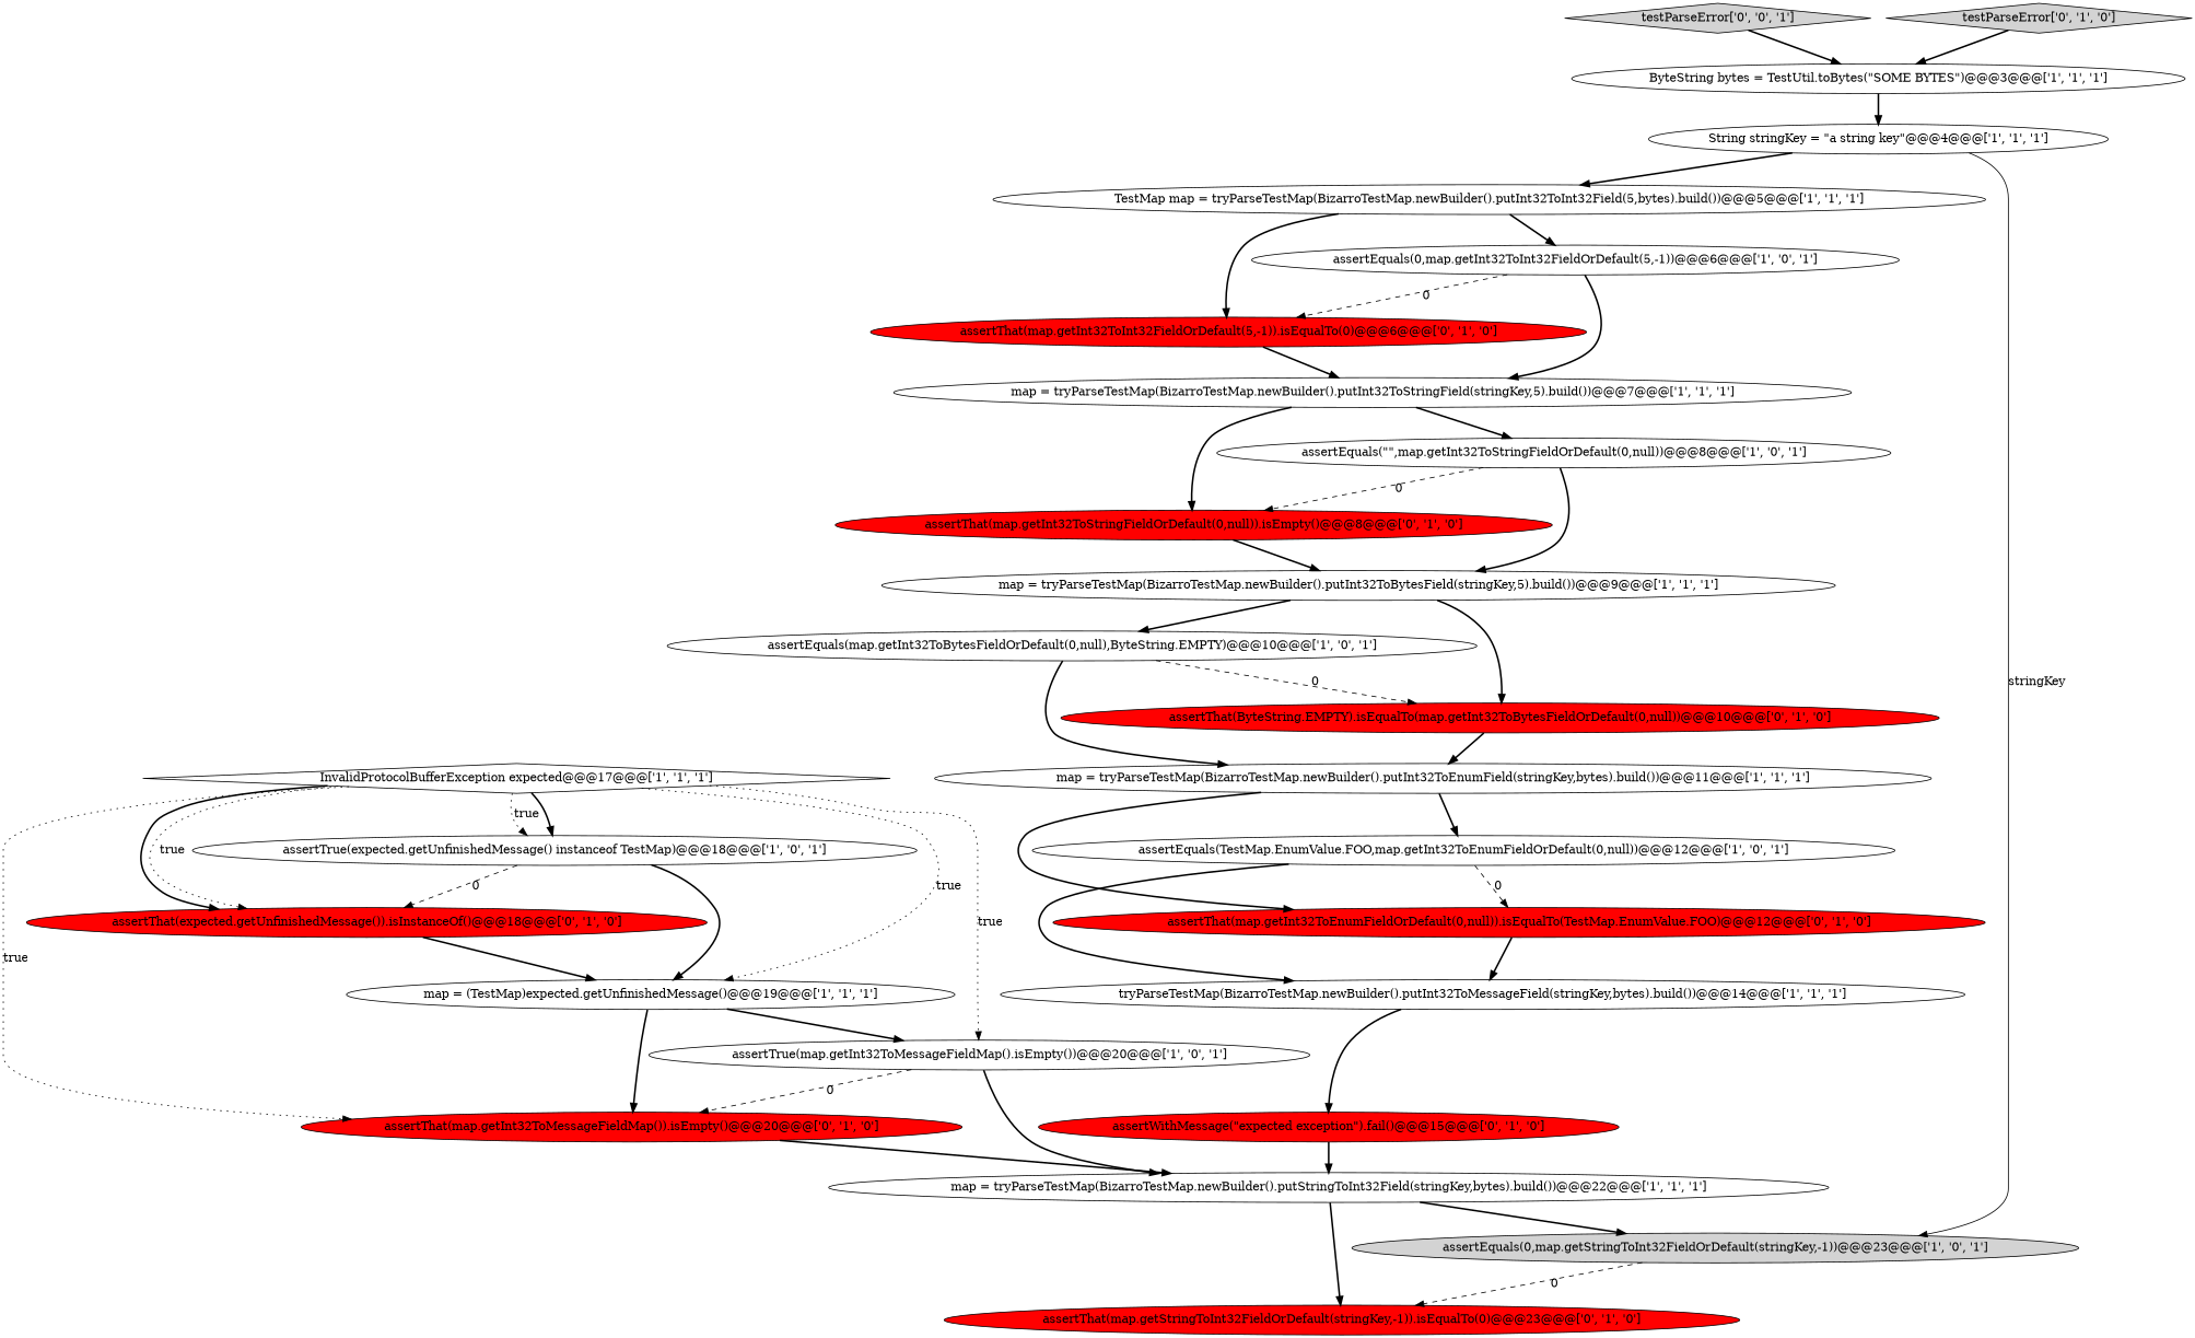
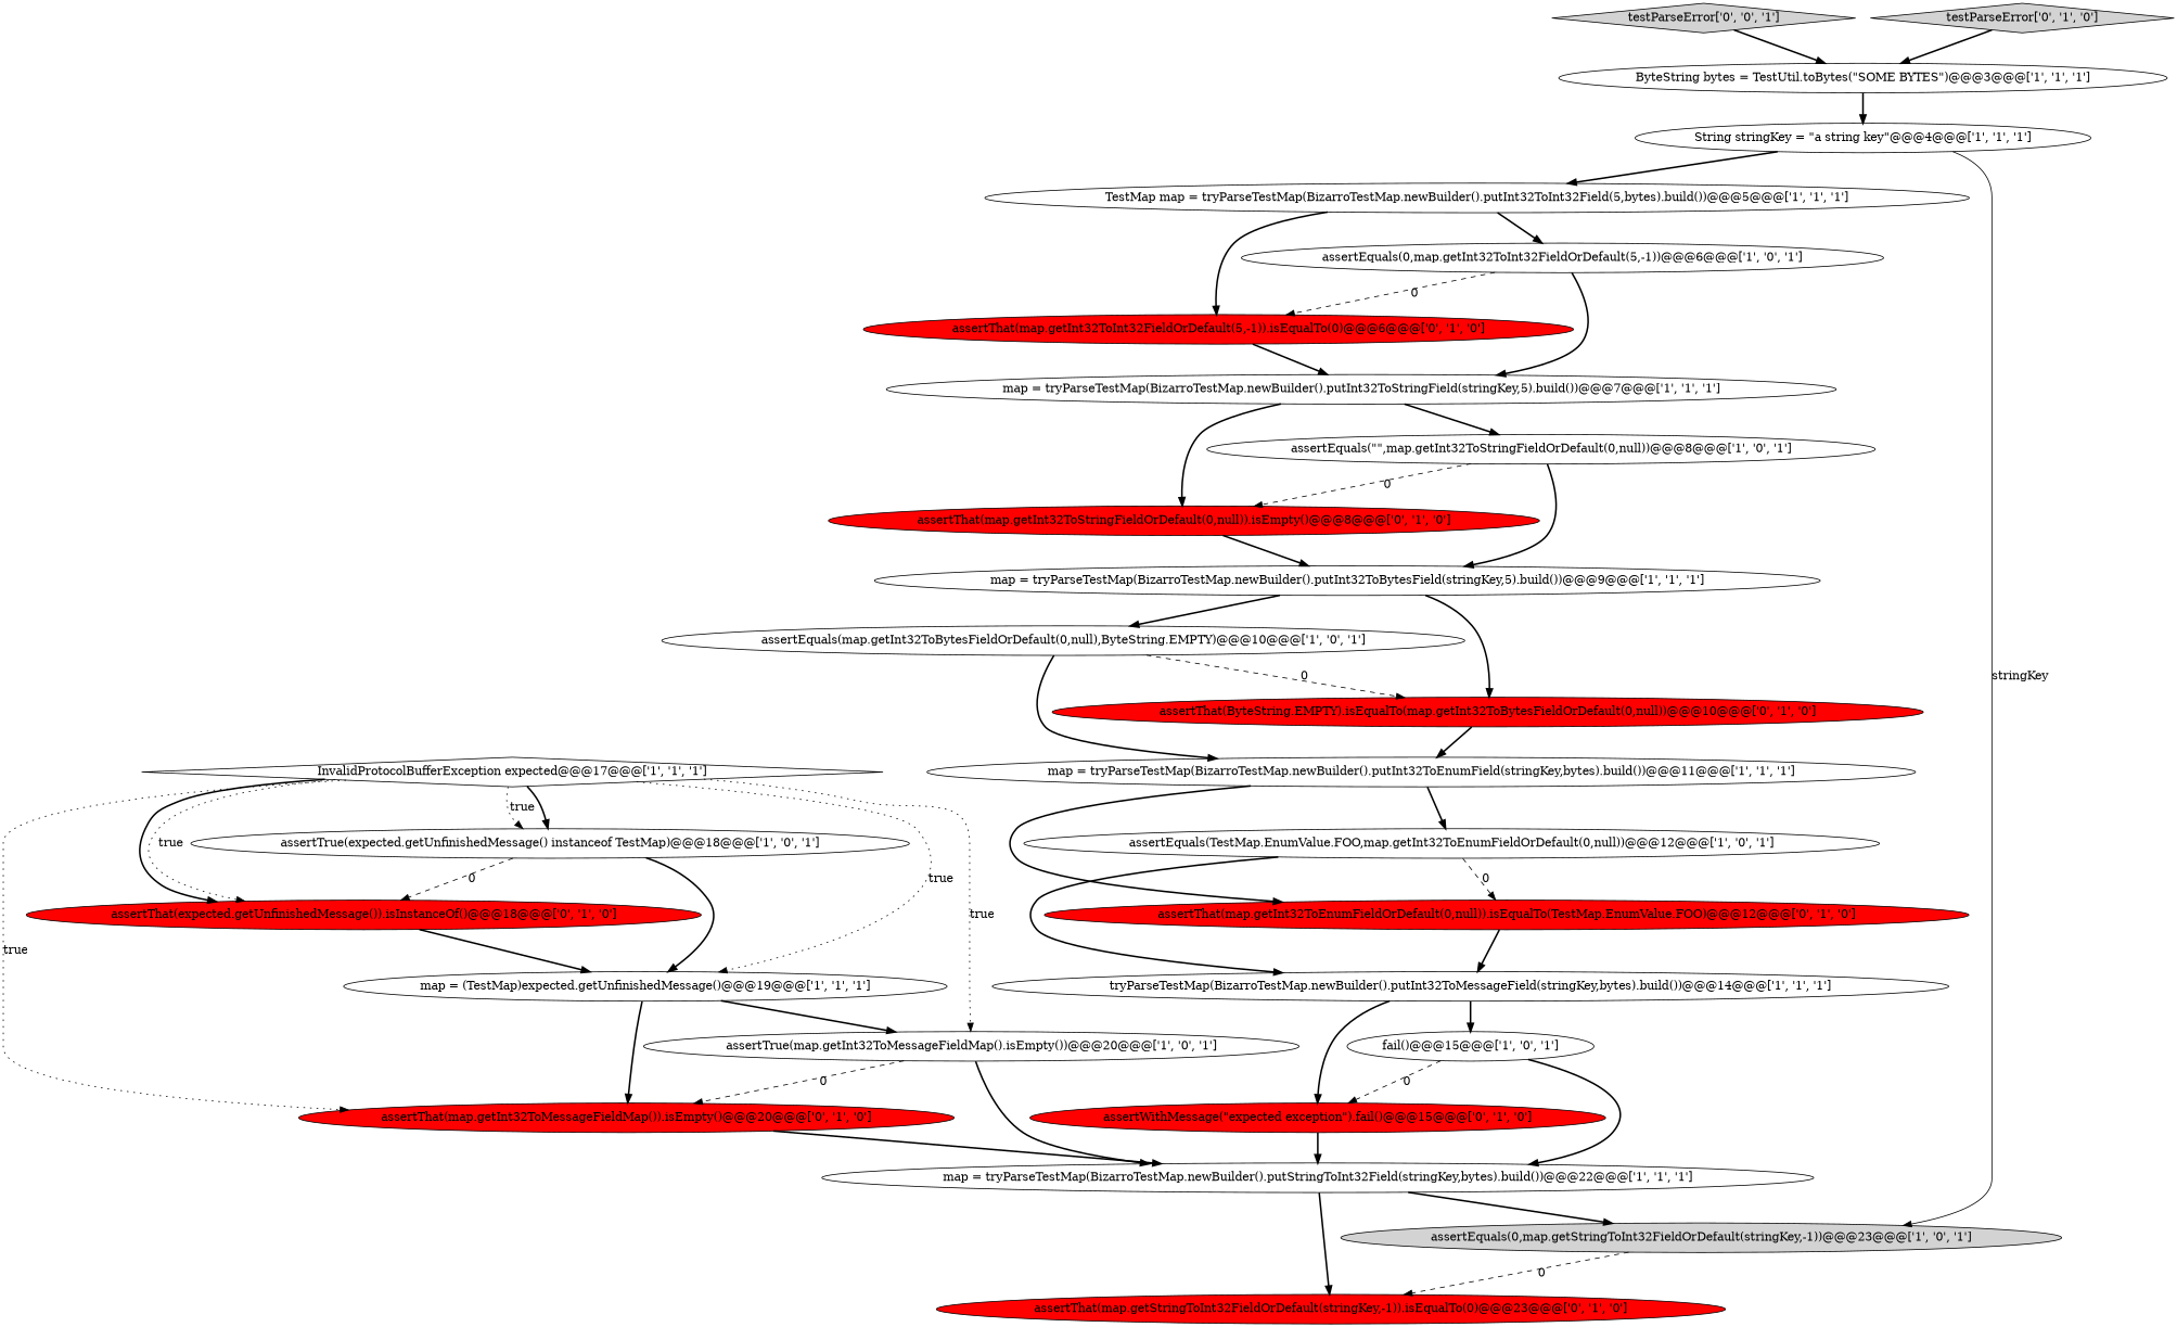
  digraph {
    node [fillcolor=white shape=ellipse style=filled]
    edge [style=bold]
    n1 [label="map = (TestMap)expected.getUnfinishedMessage()@@@19@@@['1', '1', '1']"]
    n2 [fillcolor=red label="assertThat(map.getInt32ToMessageFieldMap()).isEmpty()@@@20@@@['0', '1', '0']"]
    n3 [label="assertTrue(map.getInt32ToMessageFieldMap().isEmpty())@@@20@@@['1', '0', '1']"]
    n4 [label="map = tryParseTestMap(BizarroTestMap.newBuilder().putStringToInt32Field(stringKey,bytes).build())@@@22@@@['1', '1', '1']"]
    n5 [fillcolor=red label="assertThat(map.getStringToInt32FieldOrDefault(stringKey,-1)).isEqualTo(0)@@@23@@@['0', '1', '0']"]
    n6 [fillcolor=lightgray label="assertEquals(0,map.getStringToInt32FieldOrDefault(stringKey,-1))@@@23@@@['1', '0', '1']"]
    n7 [fillcolor=red label="assertThat(map.getInt32ToStringFieldOrDefault(0,null)).isEmpty()@@@8@@@['0', '1', '0']"]
    n8 [label="map = tryParseTestMap(BizarroTestMap.newBuilder().putInt32ToBytesField(stringKey,5).build())@@@9@@@['1', '1', '1']"]
    n9 [label="assertEquals(map.getInt32ToBytesFieldOrDefault(0,null),ByteString.EMPTY)@@@10@@@['1', '0', '1']"]
    n10 [fillcolor=red label="assertThat(ByteString.EMPTY).isEqualTo(map.getInt32ToBytesFieldOrDefault(0,null))@@@10@@@['0', '1', '0']"]
    n11 [fillcolor=red label="assertWithMessage(\"expected exception\").fail()@@@15@@@['0', '1', '0']"]
    n12 [label="String stringKey = \"a string key\"@@@4@@@['1', '1', '1']"]
    n13 [label="TestMap map = tryParseTestMap(BizarroTestMap.newBuilder().putInt32ToInt32Field(5,bytes).build())@@@5@@@['1', '1', '1']"]
    n14 [fillcolor=red label="assertThat(map.getInt32ToInt32FieldOrDefault(5,-1)).isEqualTo(0)@@@6@@@['0', '1', '0']"]
    n15 [label="assertEquals(0,map.getInt32ToInt32FieldOrDefault(5,-1))@@@6@@@['1', '0', '1']"]
    n16 [label="map = tryParseTestMap(BizarroTestMap.newBuilder().putInt32ToStringField(stringKey,5).build())@@@7@@@['1', '1', '1']"]
    n17 [label="assertEquals(\"\",map.getInt32ToStringFieldOrDefault(0,null))@@@8@@@['1', '0', '1']"]
+   n18 [label="fail()@@@15@@@['1', '0', '1']"]
    n19 [fillcolor=lightgray label="testParseError['0', '0', '1']" shape=diamond]
    n20 [label="ByteString bytes = TestUtil.toBytes(\"SOME BYTES\")@@@3@@@['1', '1', '1']"]
    n21 [label="map = tryParseTestMap(BizarroTestMap.newBuilder().putInt32ToEnumField(stringKey,bytes).build())@@@11@@@['1', '1', '1']"]
    n22 [label="assertEquals(TestMap.EnumValue.FOO,map.getInt32ToEnumFieldOrDefault(0,null))@@@12@@@['1', '0', '1']"]
    n23 [fillcolor=red label="assertThat(map.getInt32ToEnumFieldOrDefault(0,null)).isEqualTo(TestMap.EnumValue.FOO)@@@12@@@['0', '1', '0']"]
    n24 [label="tryParseTestMap(BizarroTestMap.newBuilder().putInt32ToMessageField(stringKey,bytes).build())@@@14@@@['1', '1', '1']"]
    n25 [label="assertTrue(expected.getUnfinishedMessage() instanceof TestMap)@@@18@@@['1', '0', '1']"]
    n26 [fillcolor=red label="assertThat(expected.getUnfinishedMessage()).isInstanceOf()@@@18@@@['0', '1', '0']"]
    n27 [label="InvalidProtocolBufferException expected@@@17@@@['1', '1', '1']" shape=diamond]
    n28 [fillcolor=lightgray label="testParseError['0', '1', '0']" shape=diamond]
    n1 -> n2
    n1 -> n3
    n2 -> n4
    n3 -> n2 [label=0 style=dashed]
    n3 -> n4
    n4 -> n5
    n4 -> n6
    n6 -> n5 [label=0 style=dashed]
    n7 -> n8
    n8 -> n9
    n8 -> n10
    n9 -> n10 [label=0 style=dashed]
    n9 -> n21
    n10 -> n21
    n11 -> n4
    n12 -> n6 [label=stringKey style=solid]
    n12 -> n13
    n13 -> n14
    n13 -> n15
    n14 -> n16
    n15 -> n14 [label=0 style=dashed]
    n15 -> n16
    n16 -> n7
    n16 -> n17
    n17 -> n7 [label=0 style=dashed]
    n17 -> n8
+   n18 -> n4
+   n18 -> n11 [label=0 style=dashed]
    n19 -> n20
    n20 -> n12
    n21 -> n22
    n21 -> n23
    n22 -> n23 [label=0 style=dashed]
    n22 -> n24
    n23 -> n24
    n24 -> n11
+   n24 -> n18
    n25 -> n1
    n25 -> n26 [label=0 style=dashed]
    n26 -> n1
    n27 -> n1 [label=true style=dotted]
    n27 -> n2 [label=true style=dotted]
    n27 -> n3 [label=true style=dotted]
    n27 -> n25
    n27 -> n25 [label=true style=dotted]
    n27 -> n26 [label=true style=dotted]
    n27 -> n26
    n28 -> n20
  }
